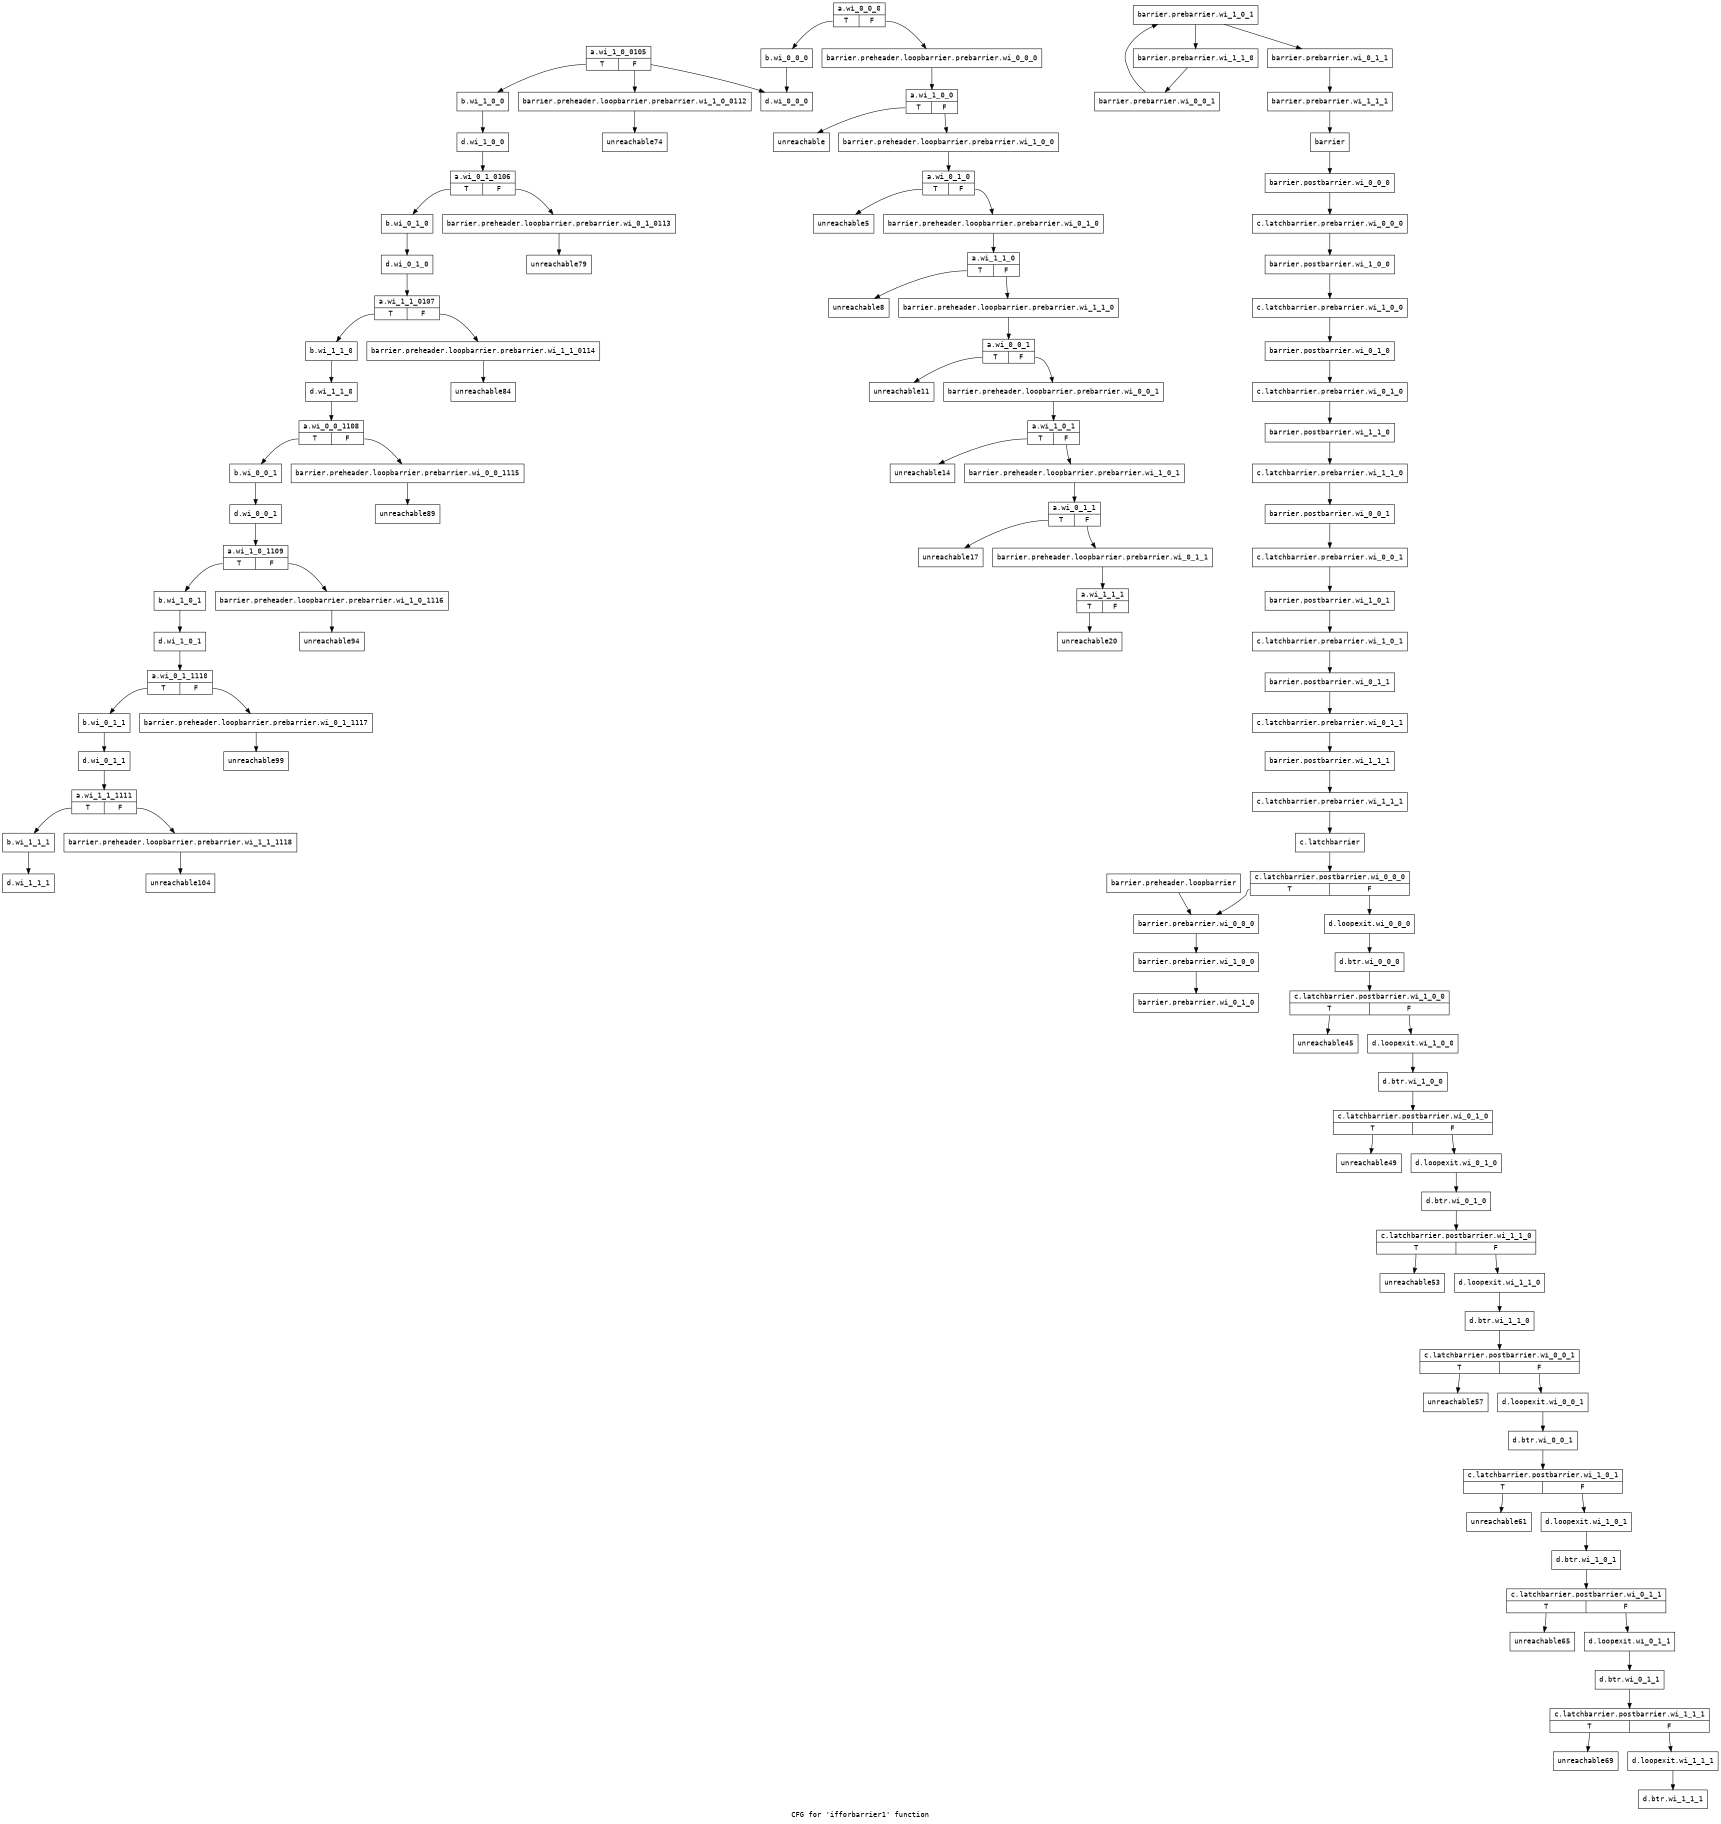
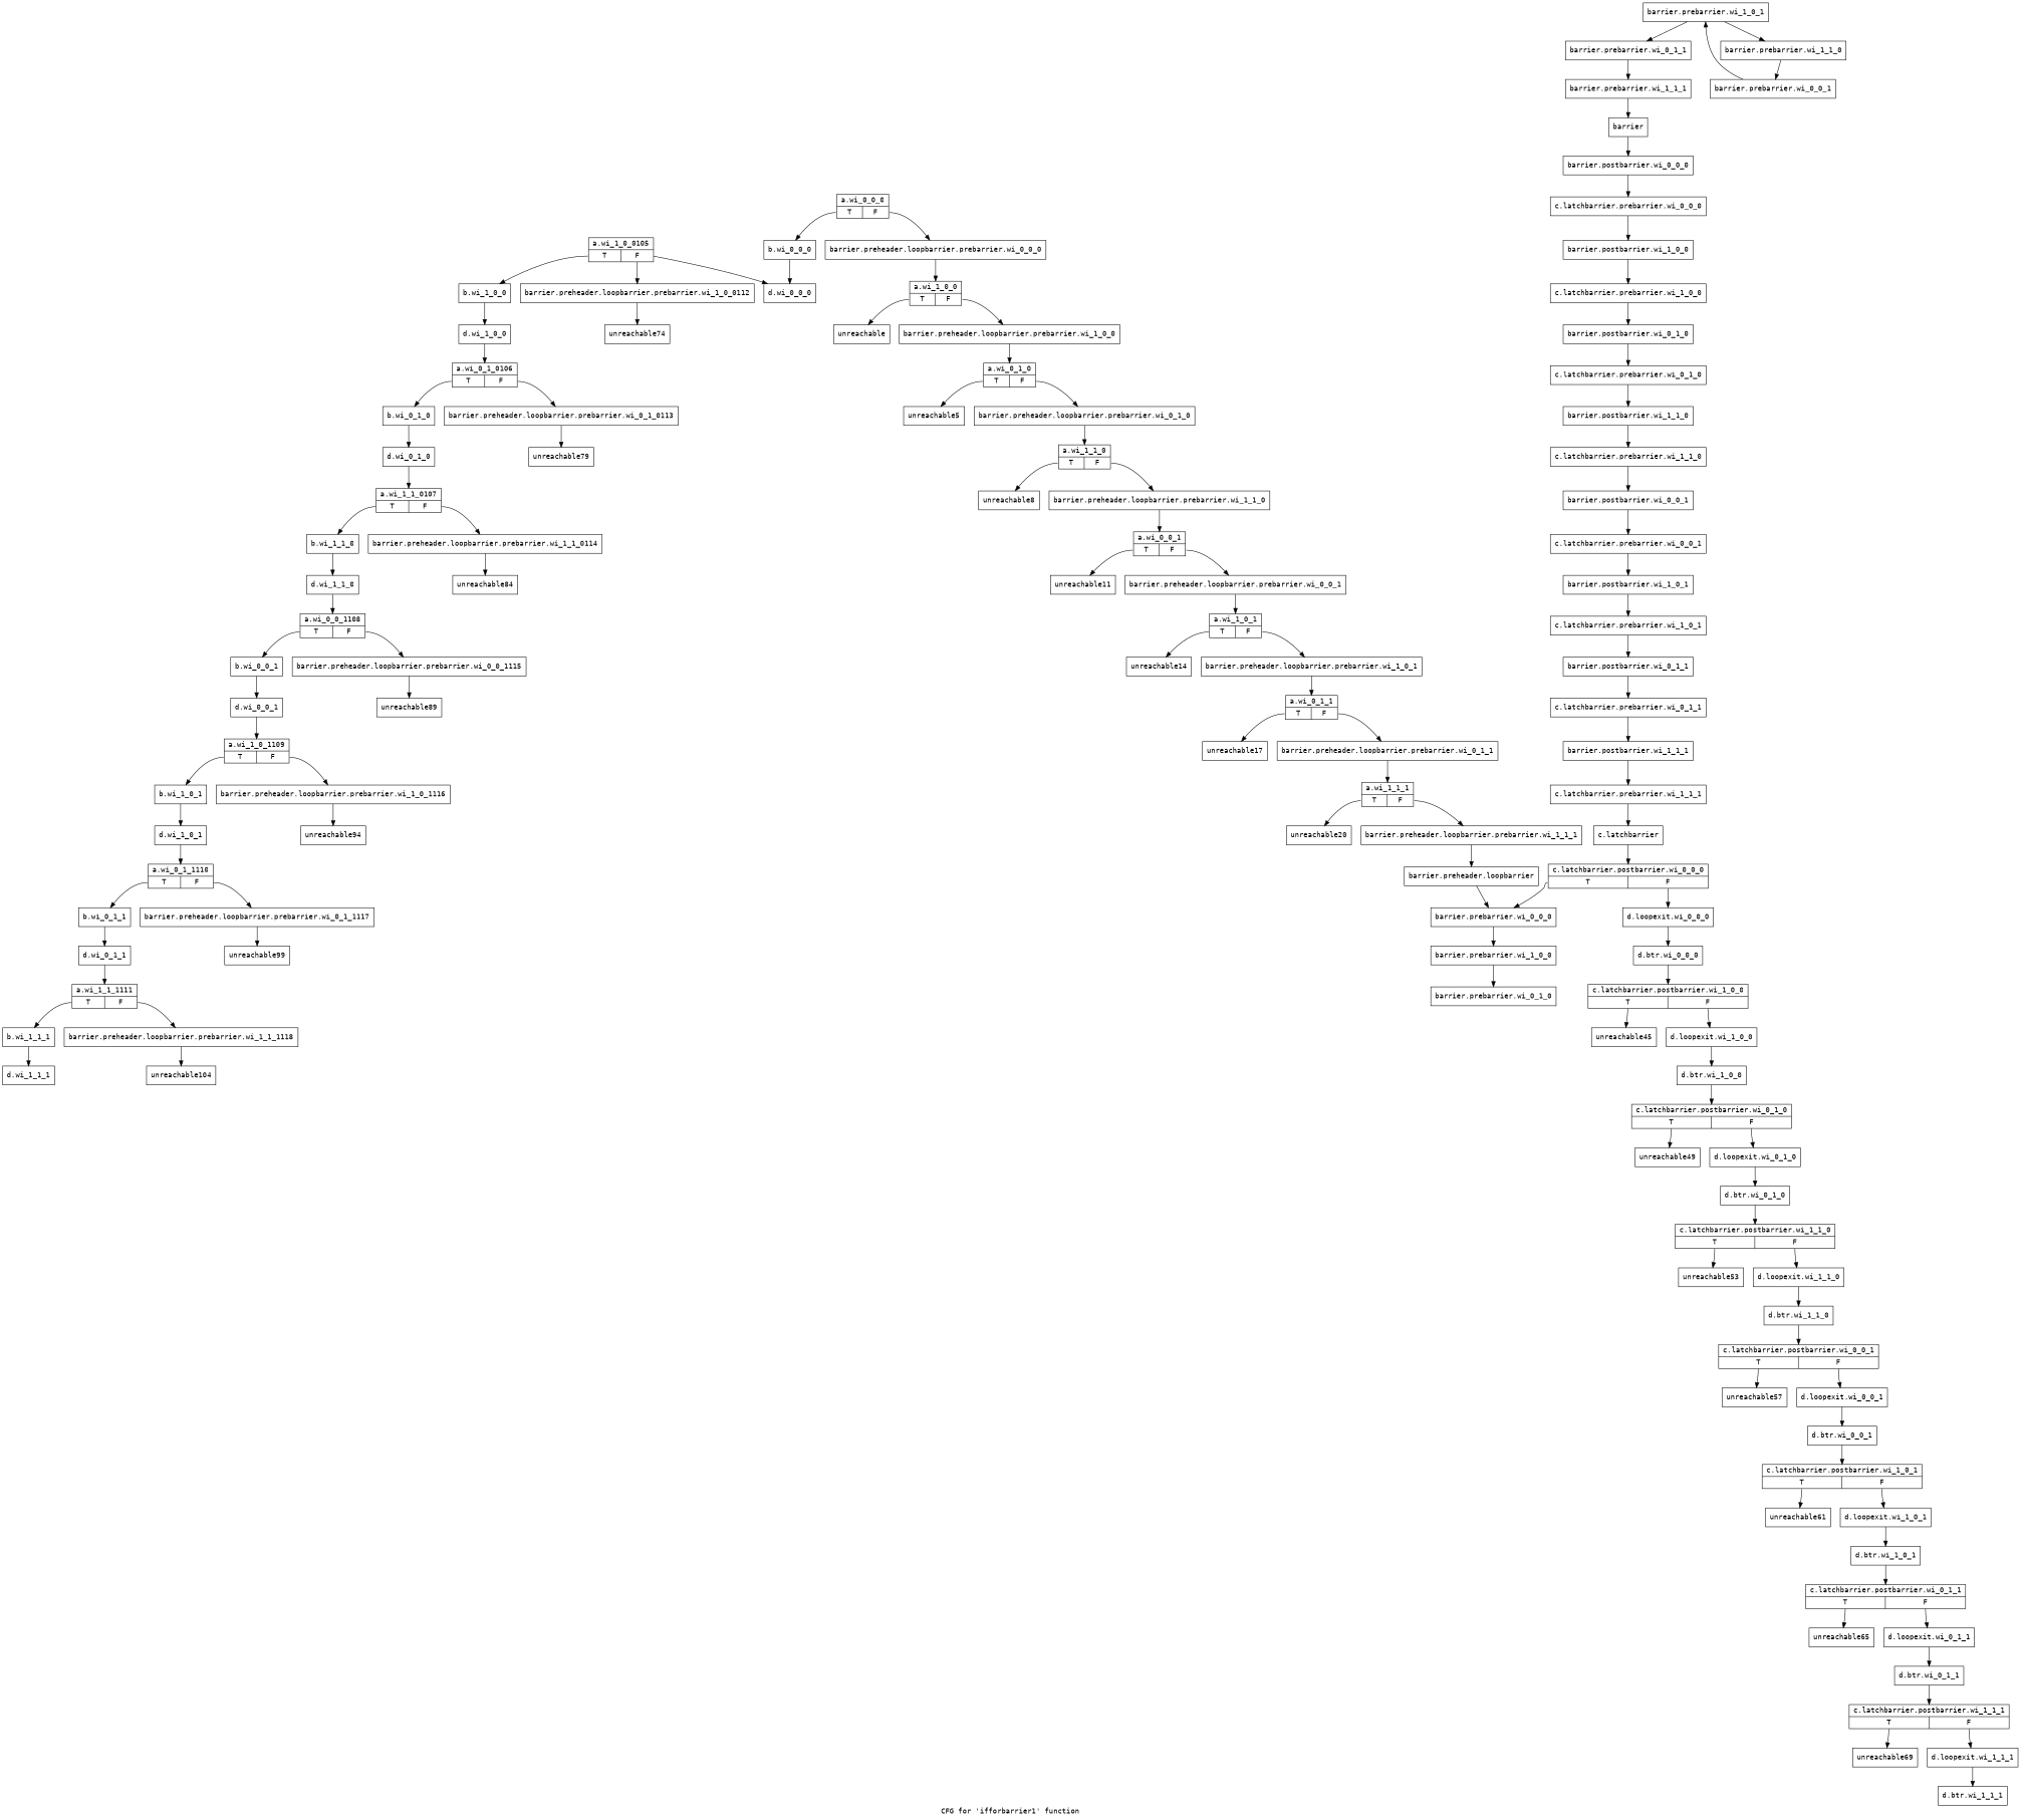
  digraph {
    fontname="DejaVu Sans Mono"
    label="CFG for 'ifforbarrier1' function"
    node [fontname="DejaVu Sans Mono" shape=record]
    edge [fontname="DejaVu Sans Mono"]
    n1 [label="{a.wi_0_0_0|{<s0>T|<s1>F}}"]
    n2 [label="{b.wi_0_0_0}"]
    n3 [label="{barrier.preheader.loopbarrier.prebarrier.wi_0_0_0}"]
    n4 [label="{d.wi_0_0_0}"]
    n5 [label="{a.wi_1_0_0|{<s0>T|<s1>F}}"]
    n6 [label="{unreachable}"]
    n7 [label="{barrier.preheader.loopbarrier.prebarrier.wi_1_0_0}"]
    n8 [label="{a.wi_0_1_0|{<s0>T|<s1>F}}"]
    n9 [label="{barrier.preheader.loopbarrier}"]
    n10 [label="{barrier.prebarrier.wi_0_0_0}"]
    n11 [label="{barrier.prebarrier.wi_1_0_0}"]
    n12 [label="{barrier.prebarrier.wi_0_1_0}"]
    n13 [label="{a.wi_1_0_0105|{<s0>T|<s1>F}}"]
    n14 [label="{b.wi_1_0_0}"]
    n15 [label="{barrier.preheader.loopbarrier.prebarrier.wi_1_0_0112}"]
    n16 [label="{barrier}"]
    n17 [label="{barrier.postbarrier.wi_0_0_0}"]
    n18 [label="{c.latchbarrier.prebarrier.wi_0_0_0}"]
    n19 [label="{barrier.postbarrier.wi_1_0_0}"]
    n20 [label="{c.latchbarrier.prebarrier.wi_1_0_0}"]
    n21 [label="{barrier.postbarrier.wi_0_1_0}"]
    n22 [label="{c.latchbarrier}"]
    n23 [label="{c.latchbarrier.postbarrier.wi_0_0_0|{<s0>T|<s1>F}}"]
    n24 [label="{d.loopexit.wi_0_0_0}"]
    n25 [label="{d.btr.wi_0_0_0}"]
    n26 [label="{c.latchbarrier.postbarrier.wi_1_0_0|{<s0>T|<s1>F}}"]
    n27 [label="{unreachable45}"]
    n28 [label="{d.loopexit.wi_1_0_0}"]
    n29 [label="{d.wi_1_0_0}"]
    n30 [label="{unreachable74}"]
    n31 [label="{d.btr.wi_1_0_0}"]
    n32 [label="{unreachable5}"]
    n33 [label="{barrier.preheader.loopbarrier.prebarrier.wi_0_1_0}"]
    n34 [label="{a.wi_1_1_0|{<s0>T|<s1>F}}"]
    n35 [label="{unreachable8}"]
    n36 [label="{barrier.preheader.loopbarrier.prebarrier.wi_1_1_0}"]
    n37 [label="{a.wi_0_0_1|{<s0>T|<s1>F}}"]
    n38 [label="{unreachable11}"]
    n39 [label="{barrier.preheader.loopbarrier.prebarrier.wi_0_0_1}"]
    n40 [label="{a.wi_1_0_1|{<s0>T|<s1>F}}"]
    n41 [label="{unreachable14}"]
    n42 [label="{barrier.preheader.loopbarrier.prebarrier.wi_1_0_1}"]
    n43 [label="{a.wi_0_1_1|{<s0>T|<s1>F}}"]
    n44 [label="{unreachable17}"]
    n45 [label="{barrier.preheader.loopbarrier.prebarrier.wi_0_1_1}"]
    n46 [label="{a.wi_1_1_1|{<s0>T|<s1>F}}"]
    n47 [label="{unreachable20}"]
+   n48 [label="{barrier.preheader.loopbarrier.prebarrier.wi_1_1_1}"]
    n49 [label="{barrier.prebarrier.wi_1_1_0}"]
    n50 [label="{barrier.prebarrier.wi_0_0_1}"]
    n51 [label="{barrier.prebarrier.wi_1_0_1}"]
    n52 [label="{barrier.prebarrier.wi_0_1_1}"]
    n53 [label="{barrier.prebarrier.wi_1_1_1}"]
    n54 [label="{c.latchbarrier.prebarrier.wi_0_1_0}"]
    n55 [label="{barrier.postbarrier.wi_1_1_0}"]
    n56 [label="{c.latchbarrier.prebarrier.wi_1_1_0}"]
    n57 [label="{barrier.postbarrier.wi_0_0_1}"]
    n58 [label="{c.latchbarrier.prebarrier.wi_0_0_1}"]
    n59 [label="{barrier.postbarrier.wi_1_0_1}"]
    n60 [label="{c.latchbarrier.prebarrier.wi_1_0_1}"]
    n61 [label="{barrier.postbarrier.wi_0_1_1}"]
    n62 [label="{c.latchbarrier.prebarrier.wi_0_1_1}"]
    n63 [label="{barrier.postbarrier.wi_1_1_1}"]
    n64 [label="{c.latchbarrier.prebarrier.wi_1_1_1}"]
    n65 [label="{c.latchbarrier.postbarrier.wi_0_1_0|{<s0>T|<s1>F}}"]
    n66 [label="{unreachable49}"]
    n67 [label="{d.loopexit.wi_0_1_0}"]
    n68 [label="{d.btr.wi_0_1_0}"]
    n69 [label="{c.latchbarrier.postbarrier.wi_1_1_0|{<s0>T|<s1>F}}"]
    n70 [label="{unreachable53}"]
    n71 [label="{d.loopexit.wi_1_1_0}"]
    n72 [label="{d.btr.wi_1_1_0}"]
    n73 [label="{c.latchbarrier.postbarrier.wi_0_0_1|{<s0>T|<s1>F}}"]
    n74 [label="{unreachable57}"]
    n75 [label="{d.loopexit.wi_0_0_1}"]
    n76 [label="{d.btr.wi_0_0_1}"]
    n77 [label="{c.latchbarrier.postbarrier.wi_1_0_1|{<s0>T|<s1>F}}"]
    n78 [label="{unreachable61}"]
    n79 [label="{d.loopexit.wi_1_0_1}"]
    n80 [label="{d.btr.wi_1_0_1}"]
    n81 [label="{c.latchbarrier.postbarrier.wi_0_1_1|{<s0>T|<s1>F}}"]
    n82 [label="{unreachable65}"]
    n83 [label="{d.loopexit.wi_0_1_1}"]
    n84 [label="{d.btr.wi_0_1_1}"]
    n85 [label="{c.latchbarrier.postbarrier.wi_1_1_1|{<s0>T|<s1>F}}"]
    n86 [label="{unreachable69}"]
    n87 [label="{d.loopexit.wi_1_1_1}"]
    n88 [label="{d.btr.wi_1_1_1}"]
    n89 [label="{a.wi_0_1_0106|{<s0>T|<s1>F}}"]
    n90 [label="{barrier.preheader.loopbarrier.prebarrier.wi_0_1_0113}"]
    n91 [label="{b.wi_0_1_0}"]
    n92 [label="{unreachable79}"]
    n93 [label="{d.wi_0_1_0}"]
    n94 [label="{a.wi_1_1_0107|{<s0>T|<s1>F}}"]
    n95 [label="{barrier.preheader.loopbarrier.prebarrier.wi_1_1_0114}"]
    n96 [label="{b.wi_1_1_0}"]
    n97 [label="{unreachable84}"]
    n98 [label="{d.wi_1_1_0}"]
    n99 [label="{a.wi_0_0_1108|{<s0>T|<s1>F}}"]
    n100 [label="{barrier.preheader.loopbarrier.prebarrier.wi_0_0_1115}"]
    n101 [label="{b.wi_0_0_1}"]
    n102 [label="{unreachable89}"]
    n103 [label="{d.wi_0_0_1}"]
    n104 [label="{a.wi_1_0_1109|{<s0>T|<s1>F}}"]
    n105 [label="{b.wi_1_0_1}"]
    n106 [label="{barrier.preheader.loopbarrier.prebarrier.wi_1_0_1116}"]
    n107 [label="{d.wi_1_0_1}"]
    n108 [label="{unreachable94}"]
    n109 [label="{a.wi_0_1_1110|{<s0>T|<s1>F}}"]
    n110 [label="{b.wi_0_1_1}"]
    n111 [label="{barrier.preheader.loopbarrier.prebarrier.wi_0_1_1117}"]
    n112 [label="{d.wi_0_1_1}"]
    n113 [label="{unreachable99}"]
    n114 [label="{a.wi_1_1_1111|{<s0>T|<s1>F}}"]
    n115 [label="{b.wi_1_1_1}"]
    n116 [label="{barrier.preheader.loopbarrier.prebarrier.wi_1_1_1118}"]
    n117 [label="{d.wi_1_1_1}"]
    n118 [label="{unreachable104}"]
    n1 -> n2 [tailport=s0]
    n1 -> n3 [tailport=s1]
    n2 -> n4
    n3 -> n5
    n5 -> n6 [tailport=s0]
    n5 -> n7 [tailport=s1]
    n7 -> n8
    n8 -> n32 [tailport=s0]
    n8 -> n33 [tailport=s1]
    n9 -> n10
    n10 -> n11
    n11 -> n12
    n13 -> n4
    n13 -> n14 [tailport=s0]
    n13 -> n15 [tailport=s1]
    n14 -> n29
    n15 -> n30
    n16 -> n17
    n17 -> n18
    n18 -> n19
    n19 -> n20
    n20 -> n21
    n21 -> n54
    n22 -> n23
    n23 -> n10 [tailport=s0]
    n23 -> n24 [tailport=s1]
    n24 -> n25
    n25 -> n26
    n26 -> n27 [tailport=s0]
    n26 -> n28 [tailport=s1]
    n28 -> n31
    n29 -> n89
    n31 -> n65
    n33 -> n34
    n34 -> n35 [tailport=s0]
    n34 -> n36 [tailport=s1]
    n36 -> n37
    n37 -> n38 [tailport=s0]
    n37 -> n39 [tailport=s1]
    n39 -> n40
    n40 -> n41 [tailport=s0]
    n40 -> n42 [tailport=s1]
    n42 -> n43
    n43 -> n44 [tailport=s0]
    n43 -> n45 [tailport=s1]
    n45 -> n46
    n46 -> n47 [tailport=s0]
+   n46 -> n48 [tailport=s1]
+   n48 -> n9
    n49 -> n50
    n50 -> n51
    n51 -> n49
    n51 -> n52
    n52 -> n53
    n53 -> n16
    n54 -> n55
    n55 -> n56
    n56 -> n57
    n57 -> n58
    n58 -> n59
    n59 -> n60
    n60 -> n61
    n61 -> n62
    n62 -> n63
    n63 -> n64
    n64 -> n22
    n65 -> n66 [tailport=s0]
    n65 -> n67 [tailport=s1]
    n67 -> n68
    n68 -> n69
    n69 -> n70 [tailport=s0]
    n69 -> n71 [tailport=s1]
    n71 -> n72
    n72 -> n73
    n73 -> n74 [tailport=s0]
    n73 -> n75 [tailport=s1]
    n75 -> n76
    n76 -> n77
    n77 -> n78 [tailport=s0]
    n77 -> n79 [tailport=s1]
    n79 -> n80
    n80 -> n81
    n81 -> n82 [tailport=s0]
    n81 -> n83 [tailport=s1]
    n83 -> n84
    n84 -> n85
    n85 -> n86 [tailport=s0]
    n85 -> n87 [tailport=s1]
    n87 -> n88
    n89 -> n90 [tailport=s1]
    n89 -> n91 [tailport=s0]
    n90 -> n92
    n91 -> n93
    n93 -> n94
    n94 -> n95 [tailport=s1]
    n94 -> n96 [tailport=s0]
    n95 -> n97
    n96 -> n98
    n98 -> n99
    n99 -> n100 [tailport=s1]
    n99 -> n101 [tailport=s0]
    n100 -> n102
    n101 -> n103
    n103 -> n104
    n104 -> n105 [tailport=s0]
    n104 -> n106 [tailport=s1]
    n105 -> n107
    n106 -> n108
    n107 -> n109
    n109 -> n110 [tailport=s0]
    n109 -> n111 [tailport=s1]
    n110 -> n112
    n111 -> n113
    n112 -> n114
    n114 -> n115 [tailport=s0]
    n114 -> n116 [tailport=s1]
    n115 -> n117
    n116 -> n118
  }
